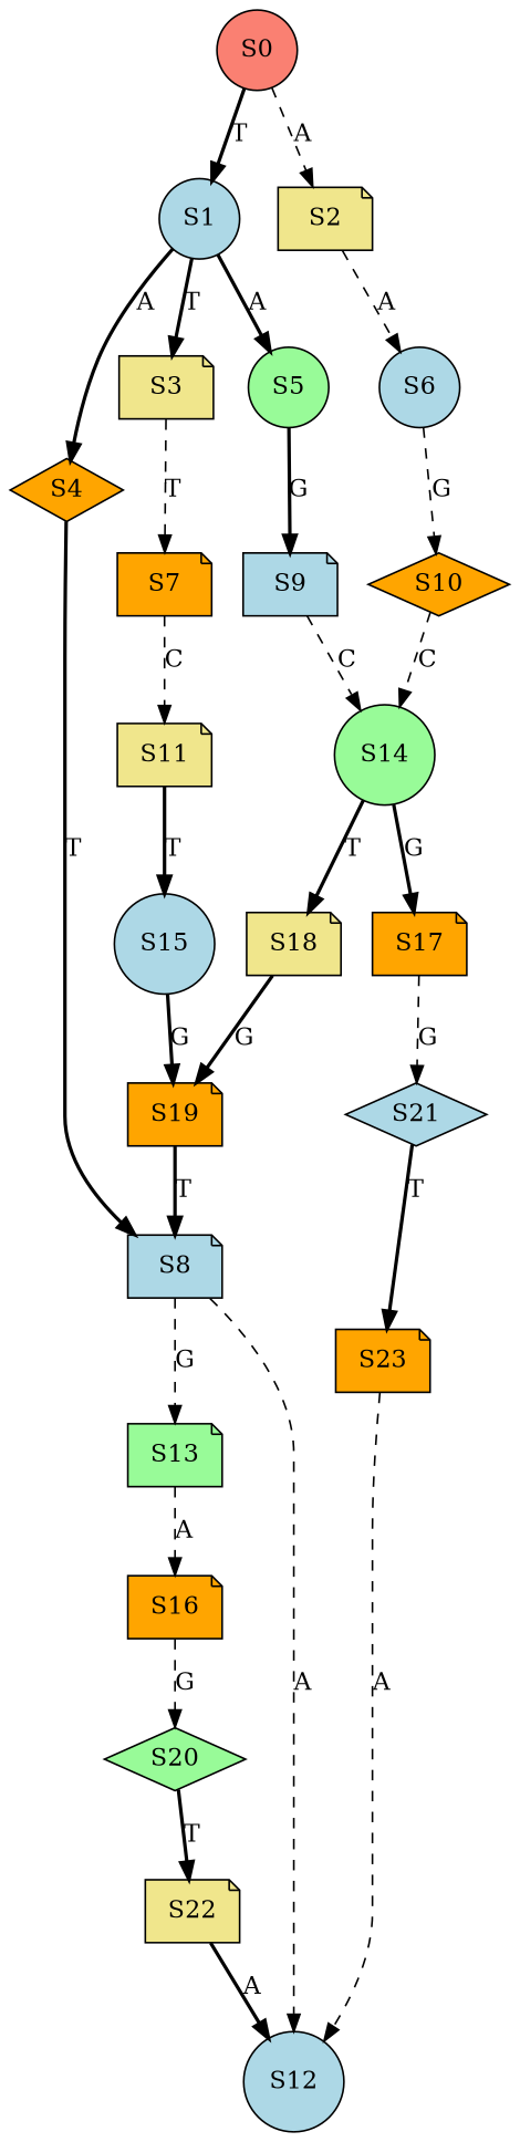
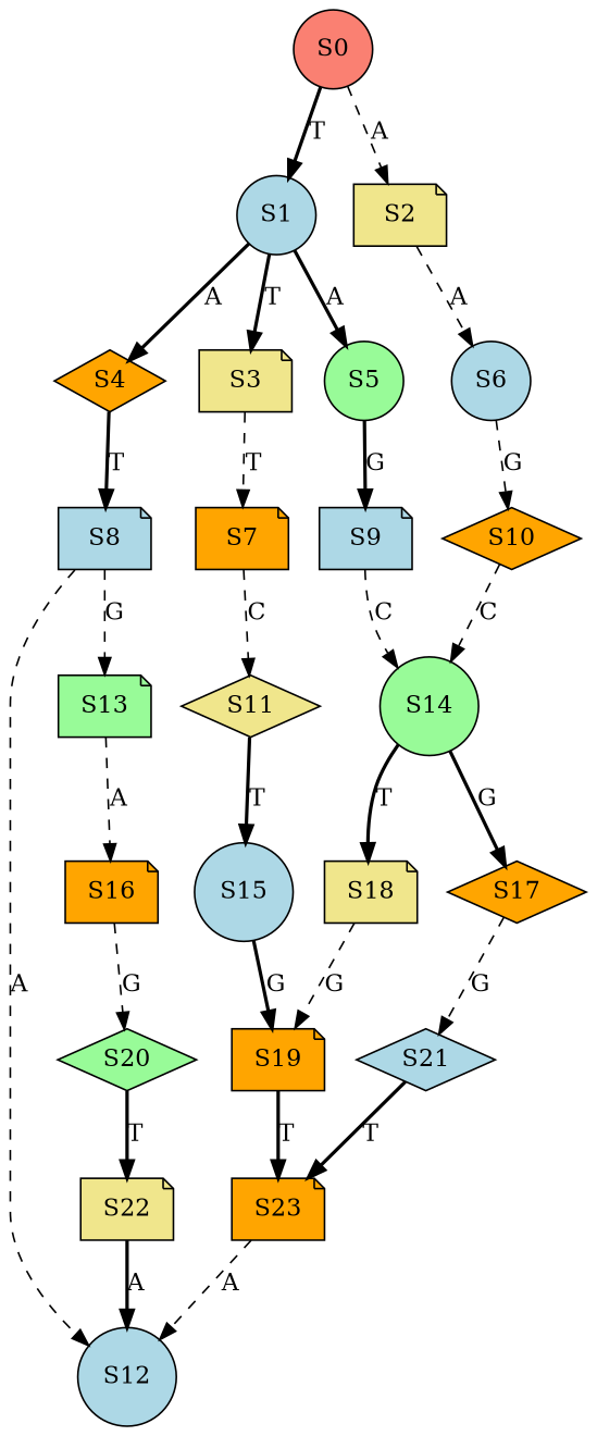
  strict digraph {
    node [fillcolor=lightblue shape=note style=filled]
    edge [style=bold]
    S0 [fillcolor=salmon shape=circle]
    S1 [shape=circle]
    S2 [fillcolor=khaki]
    S3 [fillcolor=khaki]
    S4 [fillcolor=orange shape=diamond]
    S5 [fillcolor=palegreen shape=circle]
    S6 [shape=circle]
    S7 [fillcolor=orange]
    S8
    S9
    S10 [fillcolor=orange shape=diamond]
-   S11 [fillcolor=khaki]
+   S11 [fillcolor=khaki shape=diamond]
    S12 [shape=circle]
    S13 [fillcolor=palegreen]
    S14 [fillcolor=palegreen shape=circle]
    S15 [shape=circle]
    S16 [fillcolor=orange]
-   S17 [fillcolor=orange]
+   S17 [fillcolor=orange shape=diamond]
    S18 [fillcolor=khaki]
    S19 [fillcolor=orange]
    S20 [fillcolor=palegreen shape=diamond]
    S21 [shape=diamond]
    S22 [fillcolor=khaki]
    S23 [fillcolor=orange]
    S0 -> S1 [label=T]
    S0 -> S2 [label=A style=dashed]
    S1 -> S3 [label=T]
    S1 -> S4 [label=A]
    S1 -> S5 [label=A]
    S2 -> S6 [label=A style=dashed]
    S3 -> S7 [label=T style=dashed]
    S4 -> S8 [label=T]
    S5 -> S9 [label=G]
    S6 -> S10 [label=G style=dashed]
    S7 -> S11 [label=C style=dashed]
    S8 -> S12 [label=A style=dashed]
    S8 -> S13 [label=G style=dashed]
    S9 -> S14 [label=C style=dashed]
    S10 -> S14 [label=C style=dashed]
    S11 -> S15 [label=T]
    S13 -> S16 [label=A style=dashed]
    S14 -> S17 [label=G]
    S14 -> S18 [label=T]
    S15 -> S19 [label=G]
    S16 -> S20 [label=G style=dashed]
    S17 -> S21 [label=G style=dashed]
-   S18 -> S19 [label=G]
-   S19 -> S8 [label=T]
+   S18 -> S19 [label=G style=dashed]
+   S19 -> S23 [label=T]
    S20 -> S22 [label=T]
    S21 -> S23 [label=T]
    S22 -> S12 [label=A]
    S23 -> S12 [label=A style=dashed]
  }
